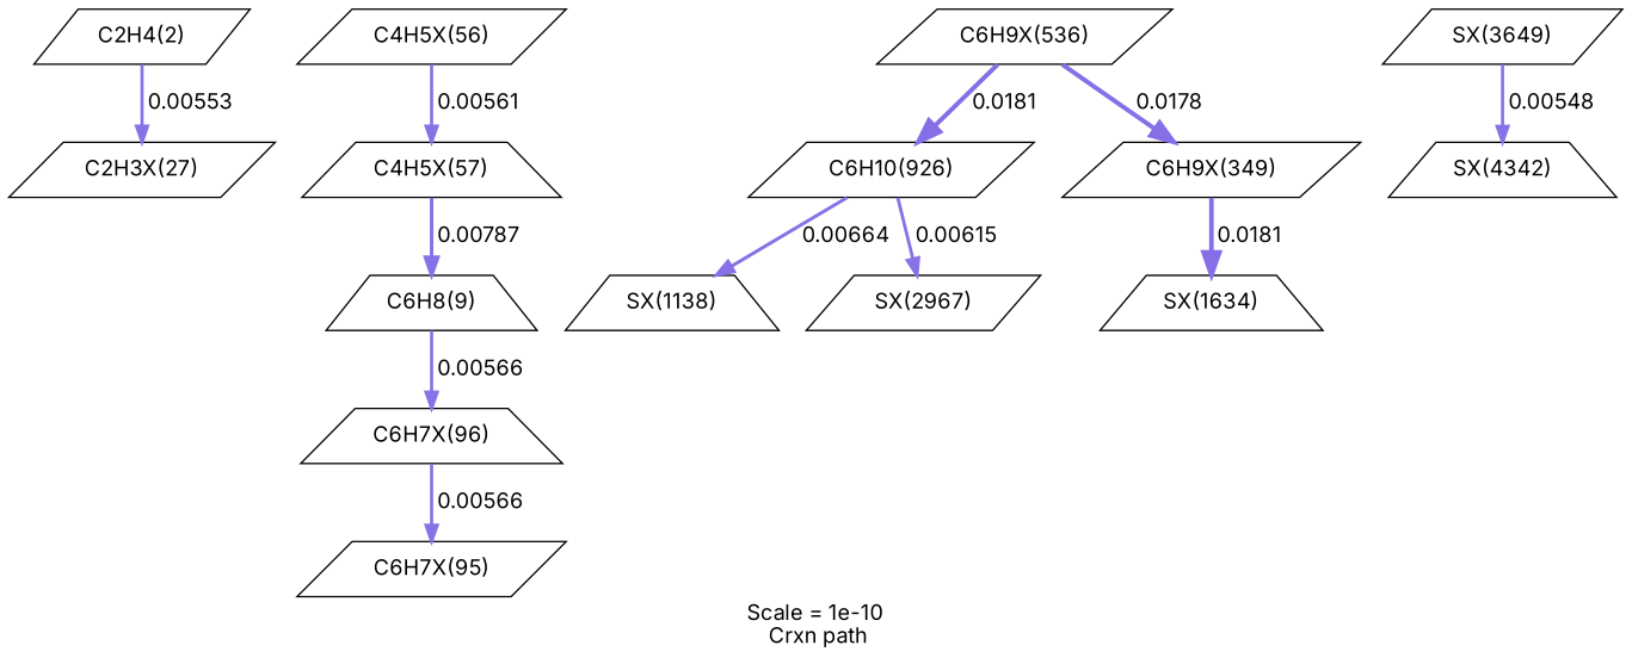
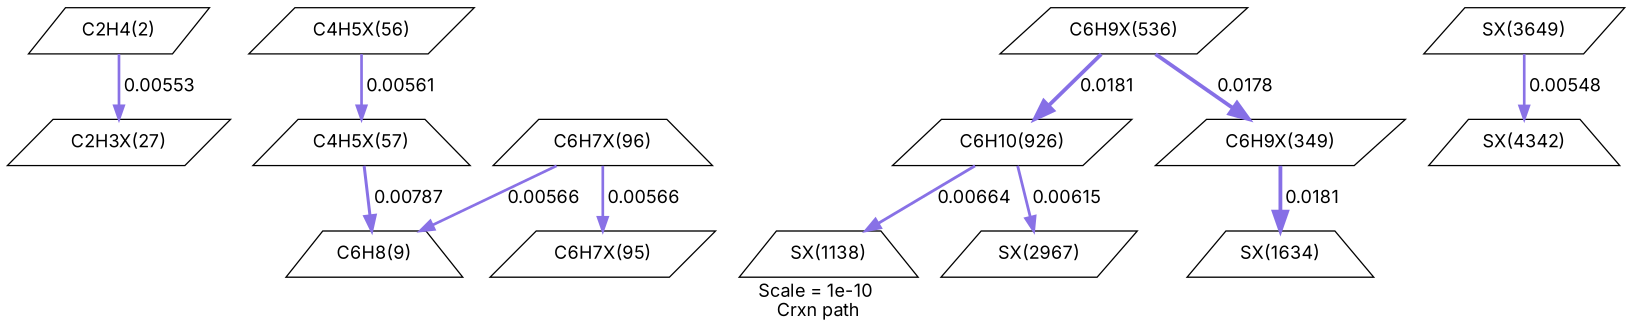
  digraph {
    fontname=Inter
    label="Scale = 1e-10\l Crxn path"
    node [fontname=Inter shape=parallelogram]
    edge [arrowsize=1.04 color="0.7, 0.506, 0.9" fontname=Inter style="setlinewidth(2.09)"]
    n1 [label="C2H4(2)"]
    n2 [label="C2H3X(27)"]
    n3 [label="C4H5X(56)"]
    n4 [label="C4H5X(57)" shape=trapezium]
    n5 [label="C6H8(9)" shape=trapezium]
    n6 [label="C6H7X(96)" shape=trapezium]
    n7 [label="C6H7X(95)"]
    n8 [label="C6H10(926)"]
    n9 [label="SX(1138)" shape=trapezium]
    n10 [label="SX(2967)"]
    n11 [label="C6H9X(536)"]
    n12 [label="C6H9X(349)"]
    n13 [label="SX(1634)" shape=trapezium]
    n14 [label="SX(3649)"]
    n15 [label="SX(4342)" shape=trapezium]
    n1 -> n2 [label=" 0.00553" style="setlinewidth(2.08)"]
    n3 -> n4 [label=" 0.00561"]
    n4 -> n5 [arrowsize=1.17 color="0.7, 0.508, 0.9" label=" 0.00787" style="setlinewidth(2.34)"]
-   n5 -> n6 [arrowsize=1.05 label=" 0.00566"]
+   n6 -> n5 [arrowsize=1.05 label=" 0.00566"]
    n6 -> n7 [arrowsize=1.05 label=" 0.00566"]
    n8 -> n9 [arrowsize=1.11 color="0.7, 0.507, 0.9" label=" 0.00664" style="setlinewidth(2.22)"]
    n8 -> n10 [arrowsize=1.08 label=" 0.00615" style="setlinewidth(2.16)"]
    n11 -> n8 [arrowsize=1.49 color="0.7, 0.518, 0.9" label=" 0.0181" style="setlinewidth(2.97)"]
    n11 -> n12 [arrowsize=1.48 color="0.7, 0.518, 0.9" label=" 0.0178" style="setlinewidth(2.96)"]
    n12 -> n13 [arrowsize=1.49 color="0.7, 0.518, 0.9" label=" 0.0181" style="setlinewidth(2.97)"]
    n14 -> n15 [arrowsize=1.03 color="0.7, 0.505, 0.9" label=" 0.00548" style="setlinewidth(2.07)"]
  }
